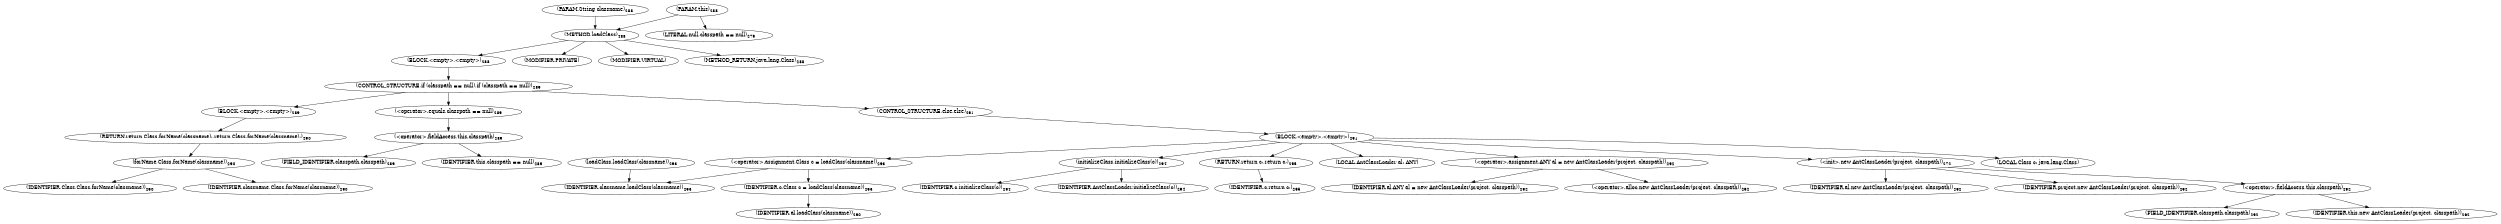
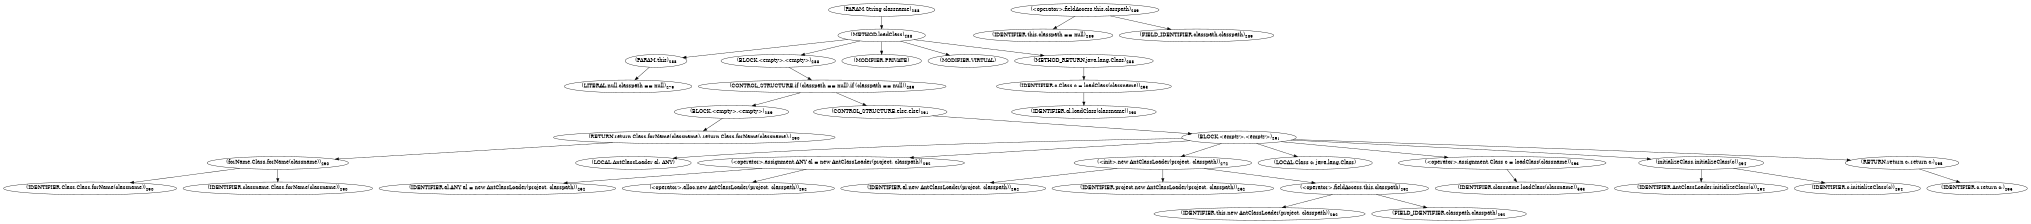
  digraph {
    n1 [label=<(METHOD,loadClass)<SUB>488</SUB>>]
    n2 [label=<(PARAM,this)<SUB>288</SUB>>]
    n3 [label=<(BLOCK,&lt;empty&gt;,&lt;empty&gt;)<SUB>288</SUB>>]
    n4 [label=<(MODIFIER,PRIVATE)>]
    n5 [label=<(MODIFIER,VIRTUAL)>]
    n6 [label=<(METHOD_RETURN,java.lang.Class)<SUB>288</SUB>>]
    n7 [label=<(LITERAL,null,classpath == null)<SUB>279</SUB>>]
    n8 [label=<(PARAM,String classname)<SUB>288</SUB>>]
    n9 [label=<(CONTROL_STRUCTURE,if (classpath == null),if (classpath == null))<SUB>289</SUB>>]
-   n10 [label=<(&lt;operator&gt;.equals,classpath == null)<SUB>289</SUB>>]
    n11 [label=<(BLOCK,&lt;empty&gt;,&lt;empty&gt;)<SUB>289</SUB>>]
    n12 [label=<(CONTROL_STRUCTURE,else,else)<SUB>291</SUB>>]
    n13 [label=<(&lt;operator&gt;.fieldAccess,this.classpath)<SUB>289</SUB>>]
    n14 [label=<(RETURN,return Class.forName(classname);,return Class.forName(classname);)<SUB>290</SUB>>]
    n15 [label=<(BLOCK,&lt;empty&gt;,&lt;empty&gt;)<SUB>291</SUB>>]
    n16 [label=<(IDENTIFIER,this,classpath == null)<SUB>289</SUB>>]
    n17 [label=<(FIELD_IDENTIFIER,classpath,classpath)<SUB>289</SUB>>]
    n18 [label=<(forName,Class.forName(classname))<SUB>290</SUB>>]
    n19 [label=<(IDENTIFIER,Class,Class.forName(classname))<SUB>290</SUB>>]
    n20 [label=<(IDENTIFIER,classname,Class.forName(classname))<SUB>290</SUB>>]
    n21 [label=<(LOCAL,AntClassLoader al: ANY)>]
    n22 [label=<(&lt;operator&gt;.assignment,ANY al = new AntClassLoader(project, classpath))<SUB>292</SUB>>]
    n23 [label=<(&lt;init&gt;,new AntClassLoader(project, classpath))<SUB>272</SUB>>]
    n24 [label=<(LOCAL,Class c: java.lang.Class)>]
    n25 [label=<(&lt;operator&gt;.assignment,Class c = loadClass(classname))<SUB>293</SUB>>]
    n26 [label=<(initializeClass,initializeClass(c))<SUB>294</SUB>>]
    n27 [label=<(RETURN,return c;,return c;)<SUB>295</SUB>>]
    n28 [label=<(IDENTIFIER,al,ANY al = new AntClassLoader(project, classpath))<SUB>292</SUB>>]
    n29 [label=<(&lt;operator&gt;.alloc,new AntClassLoader(project, classpath))<SUB>292</SUB>>]
    n30 [label=<(IDENTIFIER,al,new AntClassLoader(project, classpath))<SUB>292</SUB>>]
    n31 [label=<(IDENTIFIER,project,new AntClassLoader(project, classpath))<SUB>292</SUB>>]
    n32 [label=<(&lt;operator&gt;.fieldAccess,this.classpath)<SUB>292</SUB>>]
    n33 [label=<(IDENTIFIER,c,Class c = loadClass(classname))<SUB>293</SUB>>]
-   n34 [label=<(IDENTIFIER,classname,loadClass(classname))<SUB>293</SUB>>]
+   n34 [label=<(IDENTIFIER,classname,loadClass(classname))<SUB>593</SUB>>]
    n35 [label=<(IDENTIFIER,AntClassLoader,initializeClass(c))<SUB>294</SUB>>]
    n36 [label=<(IDENTIFIER,c,initializeClass(c))<SUB>294</SUB>>]
    n37 [label=<(IDENTIFIER,c,return c;)<SUB>295</SUB>>]
    n38 [label=<(IDENTIFIER,this,new AntClassLoader(project, classpath))<SUB>262</SUB>>]
    n39 [label=<(FIELD_IDENTIFIER,classpath,classpath)<SUB>292</SUB>>]
    n40 [label=<(IDENTIFIER,al,loadClass(classname))<SUB>290</SUB>>]
-   n41 [label=<(loadClass,loadClass(classname))<SUB>293</SUB>>]
-   n2 -> n1
+   n1 -> n2
    n1 -> n3
    n1 -> n4
    n1 -> n5
    n1 -> n6
    n2 -> n7
    n3 -> n9
    n8 -> n1
-   n9 -> n10
    n9 -> n11
    n9 -> n12
-   n10 -> n13
    n11 -> n14
    n12 -> n15
    n13 -> n16
    n13 -> n17
    n14 -> n18
    n15 -> n21
    n15 -> n22
    n15 -> n23
    n15 -> n24
    n15 -> n25
    n15 -> n26
    n15 -> n27
    n18 -> n19
    n18 -> n20
    n22 -> n28
    n22 -> n29
    n23 -> n30
    n23 -> n31
    n23 -> n32
-   n25 -> n33
+   n6 -> n33
    n25 -> n34
    n26 -> n35
    n26 -> n36
    n27 -> n37
    n32 -> n38
    n32 -> n39
    n33 -> n40
-   n41 -> n34
  }
